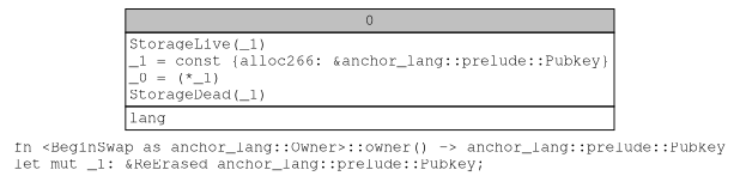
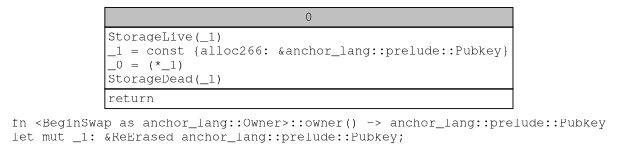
  digraph {
    fontname="Courier, monospace"
    label=<fn &lt;BeginSwap as anchor_lang::Owner&gt;::owner() -&gt; anchor_lang::prelude::Pubkey<br align="left"/>let mut _1: &amp;ReErased anchor_lang::prelude::Pubkey;<br align="left"/>>
    rankdir=LR
-   n1 [fontname="Courier, monospace" label=<<table border="0" cellborder="1" cellspacing="0"><tr><td bgcolor="gray" align="center" colspan="1">0</td></tr><tr><td align="left" balign="left">StorageLive(_1)<br/>_1 = const {alloc266: &amp;anchor_lang::prelude::Pubkey}<br/>_0 = (*_1)<br/>StorageDead(_1)<br/></td></tr><tr><td align="left">lang</td></tr></table>> shape=none]
+   n1 [fontname="Courier, monospace" label=<<table border="0" cellborder="1" cellspacing="0"><tr><td bgcolor="gray" align="center" colspan="1">0</td></tr><tr><td align="left" balign="left">StorageLive(_1)<br/>_1 = const {alloc266: &amp;anchor_lang::prelude::Pubkey}<br/>_0 = (*_1)<br/>StorageDead(_1)<br/></td></tr><tr><td align="left">return</td></tr></table>> shape=none]
  }
